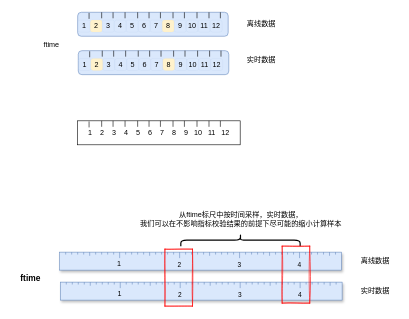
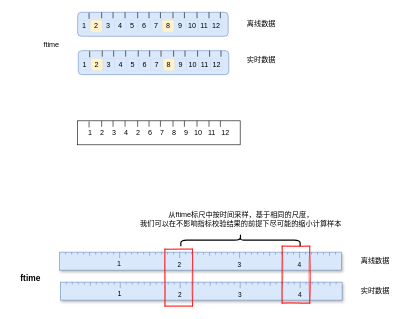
  <mxCell id="0" />
  <mxCell id="1" parent="0" />
  <mxCell id="2" value="ftime" style="text;html=1;align=center;verticalAlign=middle;resizable=0;points=[];autosize=1;strokeColor=none;fillColor=none;" parent="1" vertex="1"><mxGeometry x="60" y="60" width="50" height="30" as="geometry" /></mxCell>
- <mxCell id="3" value="1&amp;nbsp; &amp;nbsp; 2&amp;nbsp; &amp;nbsp; 3&amp;nbsp; &amp;nbsp; 4&amp;nbsp; &amp;nbsp; 5&amp;nbsp; &amp;nbsp; 6&amp;nbsp; &amp;nbsp; 7&amp;nbsp; &amp;nbsp; 8&amp;nbsp; &amp;nbsp; 9&amp;nbsp; &amp;nbsp;10&amp;nbsp; &amp;nbsp;11&amp;nbsp; &amp;nbsp;12" style="rounded=0;whiteSpace=wrap;html=1;" parent="1" vertex="1"><mxGeometry x="129" y="201" width="271" height="40" as="geometry" /></mxCell>
+ <mxCell id="3" value="1&amp;nbsp; &amp;nbsp; 2&amp;nbsp; &amp;nbsp; 3&amp;nbsp; &amp;nbsp; 4&amp;nbsp; &amp;nbsp; 2&amp;nbsp; &amp;nbsp; 6&amp;nbsp; &amp;nbsp; 7&amp;nbsp; &amp;nbsp; 8&amp;nbsp; &amp;nbsp; 9&amp;nbsp; &amp;nbsp;10&amp;nbsp; &amp;nbsp;11&amp;nbsp; &amp;nbsp;12" style="rounded=0;whiteSpace=wrap;html=1;" parent="1" vertex="1"><mxGeometry x="129" y="201" width="271" height="40" as="geometry" /></mxCell>
  <mxCell id="4" value="" style="endArrow=none;html=1;rounded=0;" parent="1" edge="1"><mxGeometry width="50" height="50" relative="1" as="geometry"><mxPoint x="148" y="212" as="sourcePoint" /><mxPoint x="148" y="202" as="targetPoint" /></mxGeometry></mxCell>
  <mxCell id="5" value="" style="endArrow=none;html=1;rounded=0;" parent="1" edge="1"><mxGeometry width="50" height="50" relative="1" as="geometry"><mxPoint x="169" y="211" as="sourcePoint" /><mxPoint x="169" y="201" as="targetPoint" /></mxGeometry></mxCell>
  <mxCell id="6" value="" style="endArrow=none;html=1;rounded=0;" parent="1" edge="1"><mxGeometry width="50" height="50" relative="1" as="geometry"><mxPoint x="188" y="211" as="sourcePoint" /><mxPoint x="188" y="201" as="targetPoint" /></mxGeometry></mxCell>
  <mxCell id="7" value="" style="endArrow=none;html=1;rounded=0;" parent="1" edge="1"><mxGeometry width="50" height="50" relative="1" as="geometry"><mxPoint x="208" y="211" as="sourcePoint" /><mxPoint x="208" y="201" as="targetPoint" /></mxGeometry></mxCell>
  <mxCell id="8" value="" style="endArrow=none;html=1;rounded=0;" parent="1" edge="1"><mxGeometry width="50" height="50" relative="1" as="geometry"><mxPoint x="229" y="211" as="sourcePoint" /><mxPoint x="229" y="201" as="targetPoint" /></mxGeometry></mxCell>
  <mxCell id="9" value="" style="endArrow=none;html=1;rounded=0;" parent="1" edge="1"><mxGeometry width="50" height="50" relative="1" as="geometry"><mxPoint x="248" y="211" as="sourcePoint" /><mxPoint x="248" y="201" as="targetPoint" /></mxGeometry></mxCell>
  <mxCell id="10" value="" style="endArrow=none;html=1;rounded=0;" parent="1" edge="1"><mxGeometry width="50" height="50" relative="1" as="geometry"><mxPoint x="267" y="211" as="sourcePoint" /><mxPoint x="267" y="201" as="targetPoint" /></mxGeometry></mxCell>
  <mxCell id="11" value="" style="endArrow=none;html=1;rounded=0;" parent="1" edge="1"><mxGeometry width="50" height="50" relative="1" as="geometry"><mxPoint x="288" y="211" as="sourcePoint" /><mxPoint x="288" y="201" as="targetPoint" /></mxGeometry></mxCell>
  <mxCell id="12" value="" style="endArrow=none;html=1;rounded=0;" parent="1" edge="1"><mxGeometry width="50" height="50" relative="1" as="geometry"><mxPoint x="307" y="211" as="sourcePoint" /><mxPoint x="307" y="201" as="targetPoint" /></mxGeometry></mxCell>
  <mxCell id="13" value="" style="endArrow=none;html=1;rounded=0;" parent="1" edge="1"><mxGeometry width="50" height="50" relative="1" as="geometry"><mxPoint x="328" y="211" as="sourcePoint" /><mxPoint x="328" y="201" as="targetPoint" /></mxGeometry></mxCell>
  <mxCell id="14" value="" style="endArrow=none;html=1;rounded=0;" parent="1" edge="1"><mxGeometry width="50" height="50" relative="1" as="geometry"><mxPoint x="348" y="211" as="sourcePoint" /><mxPoint x="348" y="201" as="targetPoint" /></mxGeometry></mxCell>
  <mxCell id="15" value="" style="endArrow=none;html=1;rounded=0;" parent="1" edge="1"><mxGeometry width="50" height="50" relative="1" as="geometry"><mxPoint x="367" y="211" as="sourcePoint" /><mxPoint x="367" y="201" as="targetPoint" /></mxGeometry></mxCell>
  <mxCell id="16" value="" style="rounded=1;whiteSpace=wrap;html=1;fillColor=#dae8fc;strokeColor=#6c8ebf;" parent="1" vertex="1"><mxGeometry x="129" y="20" width="251" height="40" as="geometry" /></mxCell>
  <mxCell id="17" value="" style="endArrow=none;html=1;rounded=0;" parent="1" edge="1"><mxGeometry width="50" height="50" relative="1" as="geometry"><mxPoint x="148" y="31" as="sourcePoint" /><mxPoint x="148" y="21" as="targetPoint" /></mxGeometry></mxCell>
  <mxCell id="18" value="" style="endArrow=none;html=1;rounded=0;" parent="1" edge="1"><mxGeometry width="50" height="50" relative="1" as="geometry"><mxPoint x="169" y="30" as="sourcePoint" /><mxPoint x="169" y="20" as="targetPoint" /></mxGeometry></mxCell>
  <mxCell id="19" value="" style="endArrow=none;html=1;rounded=0;" parent="1" edge="1"><mxGeometry width="50" height="50" relative="1" as="geometry"><mxPoint x="188" y="30" as="sourcePoint" /><mxPoint x="188" y="20" as="targetPoint" /></mxGeometry></mxCell>
  <mxCell id="20" value="" style="endArrow=none;html=1;rounded=0;" parent="1" edge="1"><mxGeometry width="50" height="50" relative="1" as="geometry"><mxPoint x="208" y="30" as="sourcePoint" /><mxPoint x="208" y="20" as="targetPoint" /></mxGeometry></mxCell>
  <mxCell id="21" value="" style="endArrow=none;html=1;rounded=0;" parent="1" edge="1"><mxGeometry width="50" height="50" relative="1" as="geometry"><mxPoint x="229" y="30" as="sourcePoint" /><mxPoint x="229" y="20" as="targetPoint" /></mxGeometry></mxCell>
  <mxCell id="22" value="" style="endArrow=none;html=1;rounded=0;" parent="1" edge="1"><mxGeometry width="50" height="50" relative="1" as="geometry"><mxPoint x="248" y="30" as="sourcePoint" /><mxPoint x="248" y="20" as="targetPoint" /></mxGeometry></mxCell>
  <mxCell id="23" value="" style="endArrow=none;html=1;rounded=0;" parent="1" edge="1"><mxGeometry width="50" height="50" relative="1" as="geometry"><mxPoint x="267" y="30" as="sourcePoint" /><mxPoint x="267" y="20" as="targetPoint" /></mxGeometry></mxCell>
  <mxCell id="24" value="" style="endArrow=none;html=1;rounded=0;" parent="1" edge="1"><mxGeometry width="50" height="50" relative="1" as="geometry"><mxPoint x="288" y="30" as="sourcePoint" /><mxPoint x="288" y="20" as="targetPoint" /></mxGeometry></mxCell>
  <mxCell id="25" value="" style="endArrow=none;html=1;rounded=0;" parent="1" edge="1"><mxGeometry width="50" height="50" relative="1" as="geometry"><mxPoint x="307" y="30" as="sourcePoint" /><mxPoint x="307" y="20" as="targetPoint" /></mxGeometry></mxCell>
  <mxCell id="26" value="" style="endArrow=none;html=1;rounded=0;" parent="1" edge="1"><mxGeometry width="50" height="50" relative="1" as="geometry"><mxPoint x="328" y="30" as="sourcePoint" /><mxPoint x="328" y="20" as="targetPoint" /></mxGeometry></mxCell>
  <mxCell id="27" value="" style="endArrow=none;html=1;rounded=0;" parent="1" edge="1"><mxGeometry width="50" height="50" relative="1" as="geometry"><mxPoint x="348" y="30" as="sourcePoint" /><mxPoint x="348" y="20" as="targetPoint" /></mxGeometry></mxCell>
  <mxCell id="28" value="" style="endArrow=none;html=1;rounded=0;" parent="1" edge="1"><mxGeometry width="50" height="50" relative="1" as="geometry"><mxPoint x="367" y="30" as="sourcePoint" /><mxPoint x="367" y="20" as="targetPoint" /></mxGeometry></mxCell>
  <mxCell id="29" value="1" style="rounded=1;whiteSpace=wrap;html=1;fillColor=#dae8fc;strokeColor=#6c8ebf;strokeWidth=0;" parent="1" vertex="1"><mxGeometry x="130" y="33" width="20" height="20" as="geometry" /></mxCell>
  <mxCell id="30" value="2" style="rounded=1;whiteSpace=wrap;html=1;arcSize=20;fillColor=#fff2cc;strokeColor=#d6b656;strokeWidth=0;" parent="1" vertex="1"><mxGeometry x="150" y="33" width="20" height="20" as="geometry" /></mxCell>
  <mxCell id="31" value="3" style="rounded=1;whiteSpace=wrap;html=1;fillColor=#dae8fc;strokeColor=#6c8ebf;strokeWidth=0;" parent="1" vertex="1"><mxGeometry x="170" y="33" width="20" height="20" as="geometry" /></mxCell>
  <mxCell id="32" value="4" style="rounded=1;whiteSpace=wrap;html=1;arcSize=20;fillColor=#dae8fc;strokeColor=#6c8ebf;strokeWidth=0;" parent="1" vertex="1"><mxGeometry x="190" y="33" width="20" height="20" as="geometry" /></mxCell>
  <mxCell id="33" value="5" style="rounded=1;whiteSpace=wrap;html=1;fillColor=#dae8fc;strokeColor=#6c8ebf;strokeWidth=0;" parent="1" vertex="1"><mxGeometry x="210" y="33" width="20" height="20" as="geometry" /></mxCell>
  <mxCell id="34" value="6" style="rounded=1;whiteSpace=wrap;html=1;arcSize=20;fillColor=#dae8fc;strokeColor=#6c8ebf;strokeWidth=0;" parent="1" vertex="1"><mxGeometry x="230" y="33" width="20" height="20" as="geometry" /></mxCell>
  <mxCell id="35" value="7" style="rounded=1;whiteSpace=wrap;html=1;fillColor=#dae8fc;strokeColor=#6c8ebf;strokeWidth=0;" parent="1" vertex="1"><mxGeometry x="250" y="33" width="20" height="20" as="geometry" /></mxCell>
  <mxCell id="36" value="8" style="rounded=1;whiteSpace=wrap;html=1;arcSize=20;fillColor=#fff2cc;strokeColor=#d6b656;strokeWidth=0;" parent="1" vertex="1"><mxGeometry x="270" y="33" width="20" height="20" as="geometry" /></mxCell>
  <mxCell id="37" value="9" style="rounded=1;whiteSpace=wrap;html=1;fillColor=#dae8fc;strokeColor=#6c8ebf;strokeWidth=0;" parent="1" vertex="1"><mxGeometry x="290" y="33" width="20" height="20" as="geometry" /></mxCell>
  <mxCell id="38" value="10" style="rounded=1;whiteSpace=wrap;html=1;arcSize=20;fillColor=#dae8fc;strokeColor=#6c8ebf;strokeWidth=0;" parent="1" vertex="1"><mxGeometry x="310" y="33" width="20" height="20" as="geometry" /></mxCell>
  <mxCell id="39" value="11" style="rounded=1;whiteSpace=wrap;html=1;fillColor=#dae8fc;strokeColor=#6c8ebf;strokeWidth=0;" parent="1" vertex="1"><mxGeometry x="330" y="33" width="20" height="20" as="geometry" /></mxCell>
  <mxCell id="40" value="12" style="rounded=1;whiteSpace=wrap;html=1;arcSize=20;fillColor=#dae8fc;strokeColor=#6c8ebf;strokeWidth=0;" parent="1" vertex="1"><mxGeometry x="350" y="33" width="20" height="20" as="geometry" /></mxCell>
  <mxCell id="41" value="" style="rounded=1;whiteSpace=wrap;html=1;fillColor=#dae8fc;strokeColor=#6c8ebf;" parent="1" vertex="1"><mxGeometry x="130" y="84" width="251" height="40" as="geometry" /></mxCell>
  <mxCell id="42" value="" style="endArrow=none;html=1;rounded=0;fillColor=#dae8fc;strokeColor=#000000;" parent="1" edge="1"><mxGeometry width="50" height="50" relative="1" as="geometry"><mxPoint x="149" y="95" as="sourcePoint" /><mxPoint x="149" y="85" as="targetPoint" /></mxGeometry></mxCell>
  <mxCell id="43" value="" style="endArrow=none;html=1;rounded=0;fillColor=#dae8fc;strokeColor=#000000;" parent="1" edge="1"><mxGeometry width="50" height="50" relative="1" as="geometry"><mxPoint x="170" y="94" as="sourcePoint" /><mxPoint x="170" y="84" as="targetPoint" /></mxGeometry></mxCell>
  <mxCell id="44" value="" style="endArrow=none;html=1;rounded=0;fillColor=#dae8fc;strokeColor=#000000;" parent="1" edge="1"><mxGeometry width="50" height="50" relative="1" as="geometry"><mxPoint x="189" y="94" as="sourcePoint" /><mxPoint x="189" y="84" as="targetPoint" /></mxGeometry></mxCell>
  <mxCell id="45" value="" style="endArrow=none;html=1;rounded=0;fillColor=#dae8fc;strokeColor=#000000;" parent="1" edge="1"><mxGeometry width="50" height="50" relative="1" as="geometry"><mxPoint x="209" y="94" as="sourcePoint" /><mxPoint x="209" y="84" as="targetPoint" /></mxGeometry></mxCell>
  <mxCell id="46" value="" style="endArrow=none;html=1;rounded=0;fillColor=#dae8fc;strokeColor=#000000;" parent="1" edge="1"><mxGeometry width="50" height="50" relative="1" as="geometry"><mxPoint x="230" y="94" as="sourcePoint" /><mxPoint x="230" y="84" as="targetPoint" /></mxGeometry></mxCell>
  <mxCell id="47" value="" style="endArrow=none;html=1;rounded=0;fillColor=#dae8fc;strokeColor=#000000;" parent="1" edge="1"><mxGeometry width="50" height="50" relative="1" as="geometry"><mxPoint x="249" y="94" as="sourcePoint" /><mxPoint x="249" y="84" as="targetPoint" /></mxGeometry></mxCell>
  <mxCell id="48" value="" style="endArrow=none;html=1;rounded=0;fillColor=#dae8fc;strokeColor=#000000;" parent="1" edge="1"><mxGeometry width="50" height="50" relative="1" as="geometry"><mxPoint x="268" y="94" as="sourcePoint" /><mxPoint x="268" y="84" as="targetPoint" /></mxGeometry></mxCell>
  <mxCell id="49" value="" style="endArrow=none;html=1;rounded=0;fillColor=#dae8fc;strokeColor=#000000;" parent="1" edge="1"><mxGeometry width="50" height="50" relative="1" as="geometry"><mxPoint x="289" y="94" as="sourcePoint" /><mxPoint x="289" y="84" as="targetPoint" /></mxGeometry></mxCell>
  <mxCell id="50" value="" style="endArrow=none;html=1;rounded=0;fillColor=#dae8fc;strokeColor=#000000;" parent="1" edge="1"><mxGeometry width="50" height="50" relative="1" as="geometry"><mxPoint x="308" y="94" as="sourcePoint" /><mxPoint x="308" y="84" as="targetPoint" /></mxGeometry></mxCell>
  <mxCell id="51" value="" style="endArrow=none;html=1;rounded=0;fillColor=#dae8fc;strokeColor=#000000;" parent="1" edge="1"><mxGeometry width="50" height="50" relative="1" as="geometry"><mxPoint x="329" y="94" as="sourcePoint" /><mxPoint x="329" y="84" as="targetPoint" /></mxGeometry></mxCell>
  <mxCell id="52" value="" style="endArrow=none;html=1;rounded=0;fillColor=#dae8fc;strokeColor=#000000;" parent="1" edge="1"><mxGeometry width="50" height="50" relative="1" as="geometry"><mxPoint x="349" y="94" as="sourcePoint" /><mxPoint x="349" y="84" as="targetPoint" /></mxGeometry></mxCell>
  <mxCell id="53" value="" style="endArrow=none;html=1;rounded=0;fillColor=#dae8fc;strokeColor=#000000;" parent="1" edge="1"><mxGeometry width="50" height="50" relative="1" as="geometry"><mxPoint x="368" y="94" as="sourcePoint" /><mxPoint x="368" y="84" as="targetPoint" /></mxGeometry></mxCell>
  <mxCell id="54" value="1" style="rounded=1;whiteSpace=wrap;html=1;fillColor=#dae8fc;strokeColor=#6c8ebf;strokeWidth=0;" parent="1" vertex="1"><mxGeometry x="131" y="97" width="20" height="20" as="geometry" /></mxCell>
  <mxCell id="55" value="2" style="rounded=1;whiteSpace=wrap;html=1;arcSize=20;fillColor=#fff2cc;strokeColor=#d6b656;strokeWidth=0;" parent="1" vertex="1"><mxGeometry x="151" y="97" width="20" height="20" as="geometry" /></mxCell>
  <mxCell id="56" value="3" style="rounded=1;whiteSpace=wrap;html=1;fillColor=#dae8fc;strokeColor=#6c8ebf;strokeWidth=0;" parent="1" vertex="1"><mxGeometry x="171" y="97" width="20" height="20" as="geometry" /></mxCell>
  <mxCell id="57" value="4" style="rounded=1;whiteSpace=wrap;html=1;arcSize=20;fillColor=#dae8fc;strokeColor=#6c8ebf;strokeWidth=0;" parent="1" vertex="1"><mxGeometry x="191" y="97" width="20" height="20" as="geometry" /></mxCell>
  <mxCell id="58" value="5" style="rounded=1;whiteSpace=wrap;html=1;fillColor=#dae8fc;strokeColor=#6c8ebf;strokeWidth=0;" parent="1" vertex="1"><mxGeometry x="211" y="97" width="20" height="20" as="geometry" /></mxCell>
  <mxCell id="59" value="6" style="rounded=1;whiteSpace=wrap;html=1;arcSize=20;fillColor=#dae8fc;strokeColor=#6c8ebf;strokeWidth=0;" parent="1" vertex="1"><mxGeometry x="231" y="97" width="20" height="20" as="geometry" /></mxCell>
  <mxCell id="60" value="7" style="rounded=1;whiteSpace=wrap;html=1;fillColor=#dae8fc;strokeColor=#6c8ebf;strokeWidth=0;" parent="1" vertex="1"><mxGeometry x="251" y="97" width="20" height="20" as="geometry" /></mxCell>
  <mxCell id="61" value="8" style="rounded=1;whiteSpace=wrap;html=1;arcSize=20;fillColor=#fff2cc;strokeColor=#d6b656;strokeWidth=0;" parent="1" vertex="1"><mxGeometry x="271" y="97" width="20" height="20" as="geometry" /></mxCell>
  <mxCell id="62" value="9" style="rounded=1;whiteSpace=wrap;html=1;fillColor=#dae8fc;strokeColor=#6c8ebf;strokeWidth=0;" parent="1" vertex="1"><mxGeometry x="291" y="97" width="20" height="20" as="geometry" /></mxCell>
  <mxCell id="63" value="10" style="rounded=1;whiteSpace=wrap;html=1;arcSize=20;fillColor=#dae8fc;strokeColor=#6c8ebf;strokeWidth=0;" parent="1" vertex="1"><mxGeometry x="311" y="97" width="20" height="20" as="geometry" /></mxCell>
  <mxCell id="64" value="11" style="rounded=1;whiteSpace=wrap;html=1;fillColor=#dae8fc;strokeColor=#6c8ebf;strokeWidth=0;" parent="1" vertex="1"><mxGeometry x="331" y="97" width="20" height="20" as="geometry" /></mxCell>
  <mxCell id="65" value="12" style="rounded=1;whiteSpace=wrap;html=1;arcSize=20;fillColor=#dae8fc;strokeColor=#6c8ebf;strokeWidth=0;" parent="1" vertex="1"><mxGeometry x="351" y="97" width="20" height="20" as="geometry" /></mxCell>
  <mxCell id="66" value="离线数据" style="text;html=1;align=center;verticalAlign=middle;resizable=0;points=[];autosize=1;strokeColor=none;fillColor=none;" parent="1" vertex="1"><mxGeometry x="400" y="25" width="70" height="30" as="geometry" /></mxCell>
  <mxCell id="67" value="实时数据" style="text;html=1;align=center;verticalAlign=middle;resizable=0;points=[];autosize=1;strokeColor=none;fillColor=none;" parent="1" vertex="1"><mxGeometry x="400" y="84" width="70" height="30" as="geometry" /></mxCell>
  <mxCell id="68" value="1" style="strokeWidth=1;shadow=1;align=center;html=1;shape=mxgraph.mockup.misc.ruler2;dx=100;rulerOrient=up;unitSize=10;spacingLeft=96;align=left;verticalAlign=middle;spacingBottom=0;spacingTop=10;spacingRight=0;spacing=0;strokeColor=#6c8ebf;rounded=1;fillColor=#dae8fc;" parent="1" vertex="1"><mxGeometry x="100" y="470" width="470" height="30" as="geometry" /></mxCell>
  <mxCell id="69" value="1" style="strokeWidth=1;shadow=1;align=center;html=1;shape=mxgraph.mockup.misc.ruler2;dx=100;rulerOrient=up;unitSize=10;spacingLeft=96;align=left;verticalAlign=middle;spacingBottom=0;spacingTop=10;spacingRight=0;spacing=0;strokeColor=#6c8ebf;rounded=1;fillColor=#dae8fc;" parent="1" vertex="1"><mxGeometry x="99" y="420" width="470" height="30" as="geometry" /></mxCell>
  <mxCell id="70" value="离线数据" style="text;html=1;align=center;verticalAlign=middle;resizable=0;points=[];autosize=1;strokeColor=none;fillColor=none;" parent="1" vertex="1"><mxGeometry x="590" y="420" width="70" height="30" as="geometry" /></mxCell>
  <mxCell id="71" value="实时数据" style="text;html=1;align=center;verticalAlign=middle;resizable=0;points=[];autosize=1;strokeColor=none;fillColor=none;" parent="1" vertex="1"><mxGeometry x="590" y="470" width="70" height="30" as="geometry" /></mxCell>
  <mxCell id="72" value="&lt;font style=&quot;font-size: 14px;&quot;&gt;&lt;b&gt;ftime&lt;/b&gt;&lt;/font&gt;" style="text;html=1;align=center;verticalAlign=middle;resizable=0;points=[];autosize=1;strokeColor=none;fillColor=none;strokeWidth=3;" parent="1" vertex="1"><mxGeometry x="20" y="447.5" width="60" height="30" as="geometry" /></mxCell>
  <mxCell id="73" value="" style="shape=curlyBracket;whiteSpace=wrap;html=1;rounded=1;flipH=1;labelPosition=right;verticalLabelPosition=middle;align=left;verticalAlign=middle;shadow=0;labelBackgroundColor=default;labelBorderColor=none;sketch=0;strokeWidth=2;direction=south;fillColor=#000000;strokeColor=#000000;gradientColor=none;" parent="1" vertex="1"><mxGeometry x="301" y="390" width="199" height="20" as="geometry" /></mxCell>
- <mxCell id="74" value="从ftime标尺中按时间采样，实时数据，&lt;br&gt;我们可以在不影响指标校验结果的前提下尽可能的缩小计算样本" style="text;html=1;align=center;verticalAlign=middle;resizable=0;points=[];autosize=1;strokeColor=none;fillColor=none;rounded=1;shadow=0;labelBackgroundColor=default;labelBorderColor=none;sketch=0;strokeWidth=2;" parent="1" vertex="1"><mxGeometry x="220.5" y="345" width="360" height="40" as="geometry" /></mxCell>
+ <mxCell id="74" value="从ftime标尺中按时间采样，基于相同的尺度，&lt;br&gt;我们可以在不影响指标校验结果的前提下尽可能的缩小计算样本" style="text;html=1;align=center;verticalAlign=middle;resizable=0;points=[];autosize=1;strokeColor=none;fillColor=none;rounded=1;shadow=0;labelBackgroundColor=default;labelBorderColor=none;sketch=0;strokeWidth=2;" parent="1" vertex="1"><mxGeometry x="220.5" y="345" width="360" height="40" as="geometry" /></mxCell>
  <mxCell id="75" value="" style="rounded=0;whiteSpace=wrap;html=1;shadow=0;labelBackgroundColor=default;sketch=1;fontColor=#009900;fillColor=none;strokeColor=#FF0000;" vertex="1" parent="1"><mxGeometry x="274.5" y="415" width="46" height="95" as="geometry" /></mxCell>
  <mxCell id="76" value="" style="rounded=0;whiteSpace=wrap;html=1;shadow=0;labelBackgroundColor=default;sketch=1;fontColor=#009900;fillColor=none;strokeColor=#FF0000;" vertex="1" parent="1"><mxGeometry x="470" y="410" width="46" height="95" as="geometry" /></mxCell>
